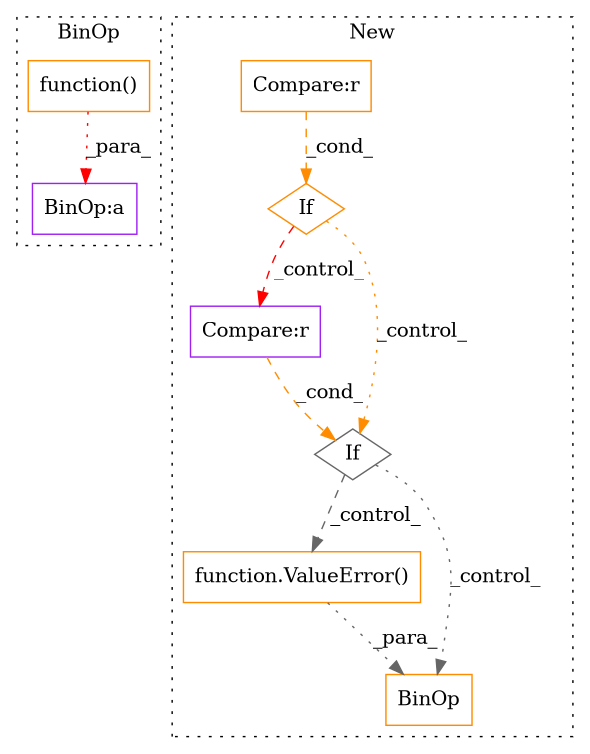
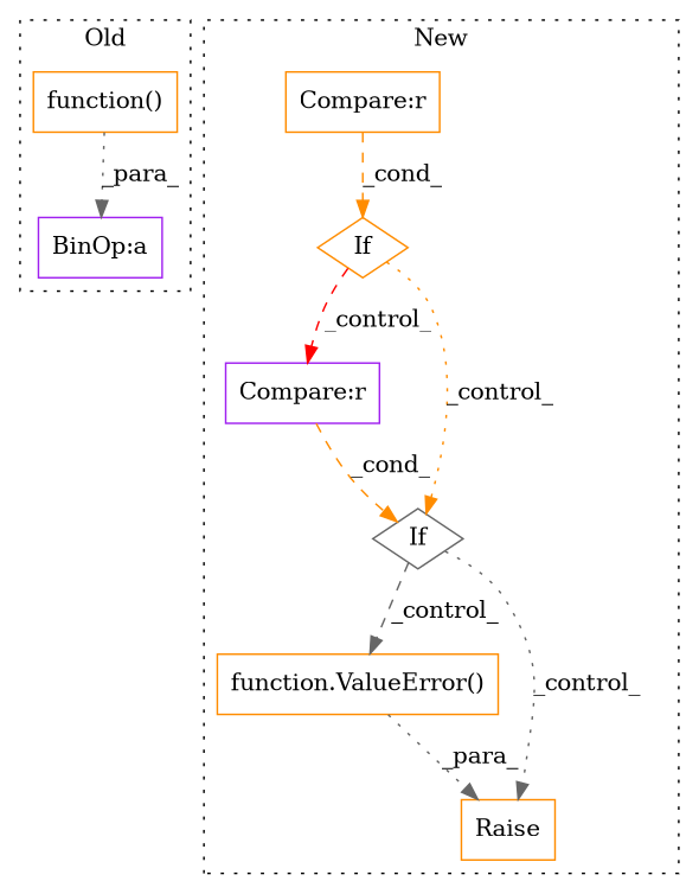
  digraph {
    node [a=75 color=darkorange l=3 s=3058 shape=box]
    edge [color=gray40 style=dotted]
    n1 [l="20,15" label="function()" s="3006,3028"]
    n2 [a=82 color=purple label="BinOp:a" s=3003]
    n3 [l="11,1" label="function.ValueError()" s="3286,3342"]
-   n4 [a=91 l=6 label=BinOp s=3280]
+   n4 [a=91 l=6 label=Raise s=3280]
    n5 [a=96 label=If s=2883 shape=diamond]
    n6 [a=40 color=purple l=17 label="Compare:r"]
    n7 [a=96 color=gray40 l=0 label=If shape=diamond]
    n8 [a=40 l=18 label="Compare:r" s=2886]
    subgraph cluster_1 {
-     label=BinOp
+     label=Old
      style=dotted
      n1
      n2
    }
    subgraph cluster_2 {
      label=New
      style=dotted
      n3
      n4
      n5
      n6
      n7
      n8
    }
-   n1 -> n2 [color=red label=_para_]
+   n1 -> n2 [label=_para_]
    n3 -> n4 [label=_para_]
    n5 -> n6 [color=red label=_control_ style=dashed]
    n5 -> n7 [color=darkorange label=_control_]
    n6 -> n7 [color=darkorange label=_cond_ style=dashed]
    n7 -> n3 [label=_control_ style=dashed]
    n7 -> n4 [label=_control_]
    n8 -> n5 [color=darkorange label=_cond_ style=dashed]
  }
